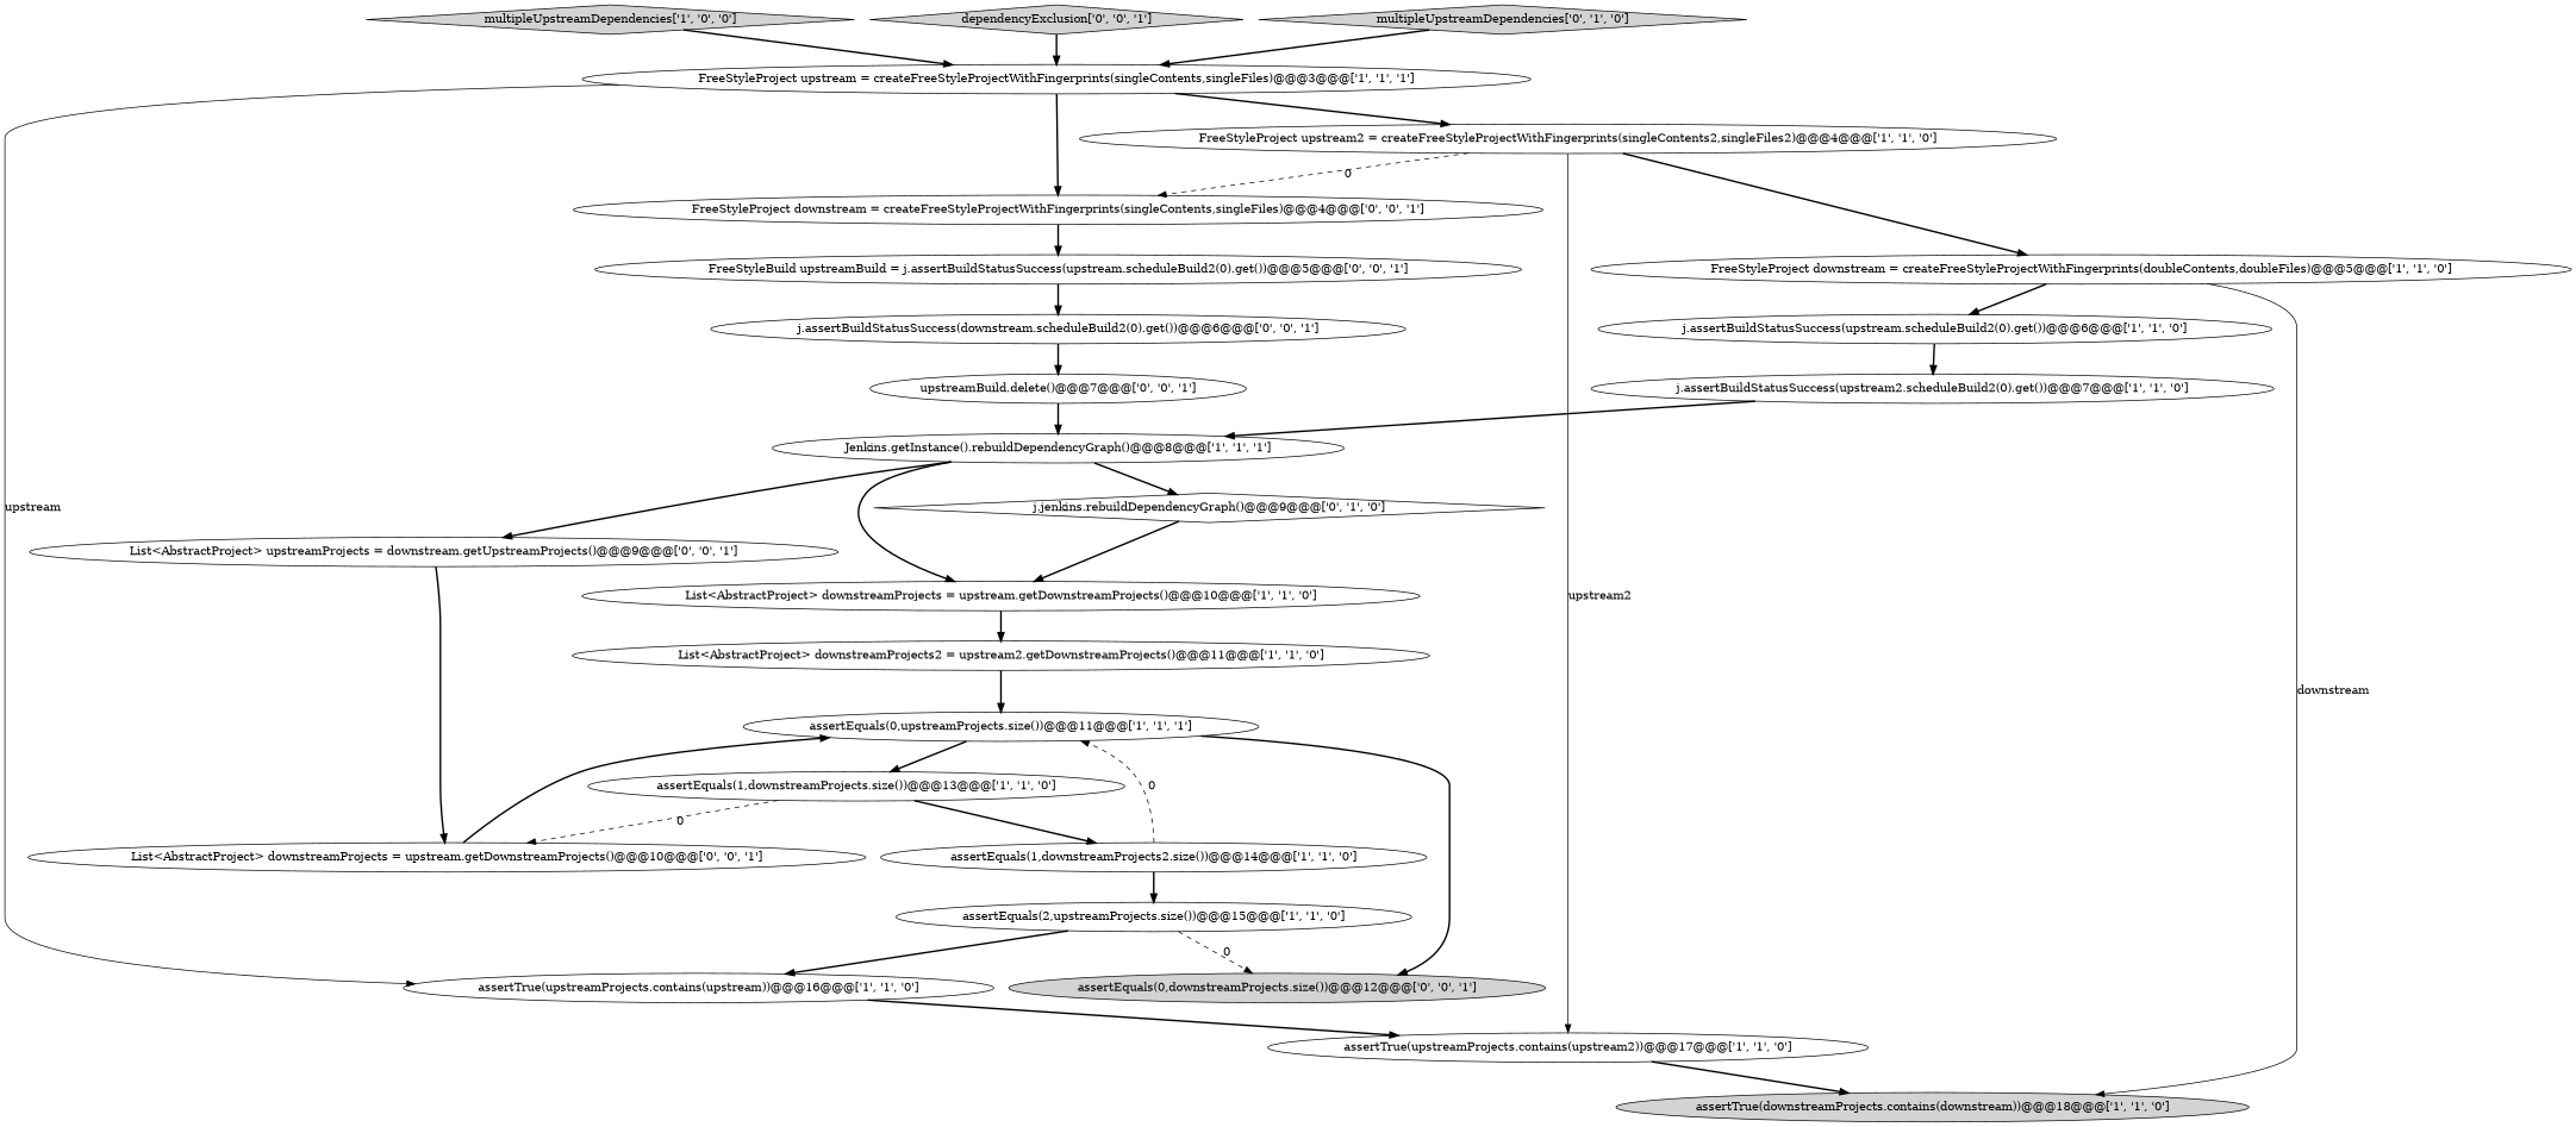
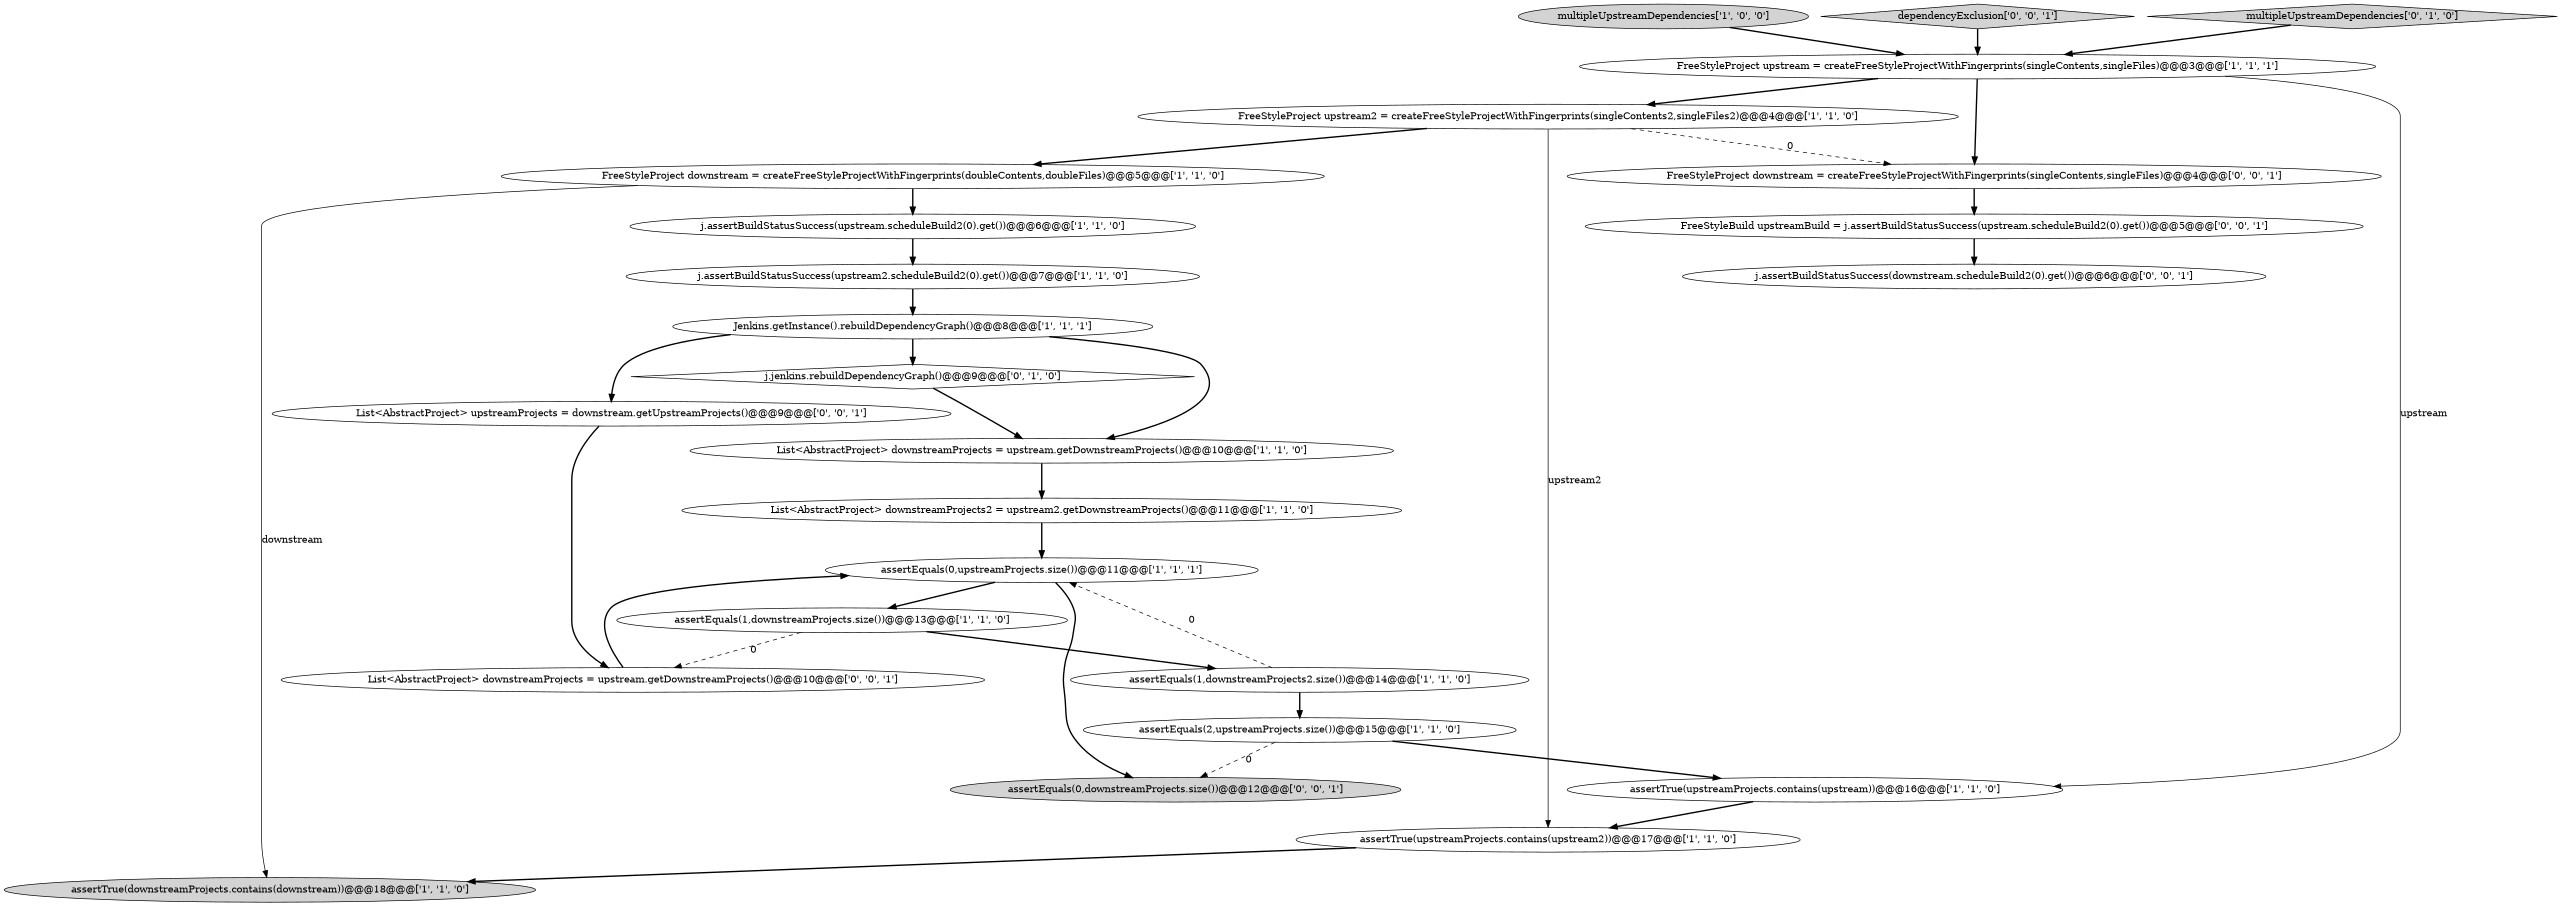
  digraph {
    node [fillcolor=white shape=ellipse style=filled]
    edge [style=bold]
    n1 [label="j.assertBuildStatusSuccess(downstream.scheduleBuild2(0).get())@@@6@@@['0', '0', '1']"]
-   n2 [label="upstreamBuild.delete()@@@7@@@['0', '0', '1']"]
    n3 [label="Jenkins.getInstance().rebuildDependencyGraph()@@@8@@@['1', '1', '1']"]
    n4 [label="FreeStyleProject downstream = createFreeStyleProjectWithFingerprints(singleContents,singleFiles)@@@4@@@['0', '0', '1']"]
    n5 [label="FreeStyleBuild upstreamBuild = j.assertBuildStatusSuccess(upstream.scheduleBuild2(0).get())@@@5@@@['0', '0', '1']"]
    n6 [fillcolor=lightgray label="assertEquals(0,downstreamProjects.size())@@@12@@@['0', '0', '1']"]
-   n7 [fillcolor=lightgray label="multipleUpstreamDependencies['1', '0', '0']" shape=diamond]
+   n7 [fillcolor=lightgray label="multipleUpstreamDependencies['1', '0', '0']"]
    n8 [label="FreeStyleProject upstream = createFreeStyleProjectWithFingerprints(singleContents,singleFiles)@@@3@@@['1', '1', '1']"]
    n9 [label="FreeStyleProject upstream2 = createFreeStyleProjectWithFingerprints(singleContents2,singleFiles2)@@@4@@@['1', '1', '0']"]
    n10 [label="assertTrue(upstreamProjects.contains(upstream))@@@16@@@['1', '1', '0']"]
    n11 [label="assertEquals(0,upstreamProjects.size())@@@11@@@['1', '1', '1']"]
    n12 [label="assertEquals(1,downstreamProjects.size())@@@13@@@['1', '1', '0']"]
    n13 [label="assertEquals(1,downstreamProjects2.size())@@@14@@@['1', '1', '0']"]
    n14 [label="List<AbstractProject> downstreamProjects = upstream.getDownstreamProjects()@@@10@@@['0', '0', '1']"]
    n15 [label="assertTrue(upstreamProjects.contains(upstream2))@@@17@@@['1', '1', '0']"]
    n16 [label="FreeStyleProject downstream = createFreeStyleProjectWithFingerprints(doubleContents,doubleFiles)@@@5@@@['1', '1', '0']"]
    n17 [label="assertEquals(2,upstreamProjects.size())@@@15@@@['1', '1', '0']"]
    n18 [fillcolor=lightgray label="assertTrue(downstreamProjects.contains(downstream))@@@18@@@['1', '1', '0']"]
    n19 [label="j.assertBuildStatusSuccess(upstream.scheduleBuild2(0).get())@@@6@@@['1', '1', '0']"]
    n20 [label="List<AbstractProject> downstreamProjects = upstream.getDownstreamProjects()@@@10@@@['1', '1', '0']"]
    n21 [label="List<AbstractProject> downstreamProjects2 = upstream2.getDownstreamProjects()@@@11@@@['1', '1', '0']"]
    n22 [label="List<AbstractProject> upstreamProjects = downstream.getUpstreamProjects()@@@9@@@['0', '0', '1']"]
    n23 [label="j.jenkins.rebuildDependencyGraph()@@@9@@@['0', '1', '0']" shape=diamond]
    n24 [label="j.assertBuildStatusSuccess(upstream2.scheduleBuild2(0).get())@@@7@@@['1', '1', '0']"]
    n25 [fillcolor=lightgray label="dependencyExclusion['0', '0', '1']" shape=diamond]
    n26 [fillcolor=lightgray label="multipleUpstreamDependencies['0', '1', '0']" shape=diamond]
-   n1 -> n2
-   n2 -> n3
    n3 -> n20
    n3 -> n22
    n3 -> n23
    n4 -> n5
    n5 -> n1
    n7 -> n8
    n8 -> n4
    n8 -> n9
    n8 -> n10 [label=upstream style=solid]
    n9 -> n4 [label=0 style=dashed]
    n9 -> n15 [label=upstream2 style=solid]
    n9 -> n16
    n10 -> n15
    n11 -> n6
    n11 -> n12
    n12 -> n13
    n12 -> n14 [label=0 style=dashed]
    n13 -> n11 [label=0 style=dashed]
    n13 -> n17
    n14 -> n11
    n15 -> n18
    n16 -> n18 [label=downstream style=solid]
    n16 -> n19
    n17 -> n6 [label=0 style=dashed]
    n17 -> n10
    n19 -> n24
    n20 -> n21
    n21 -> n11
    n22 -> n14
    n23 -> n20
    n24 -> n3
    n25 -> n8
    n26 -> n8
  }
